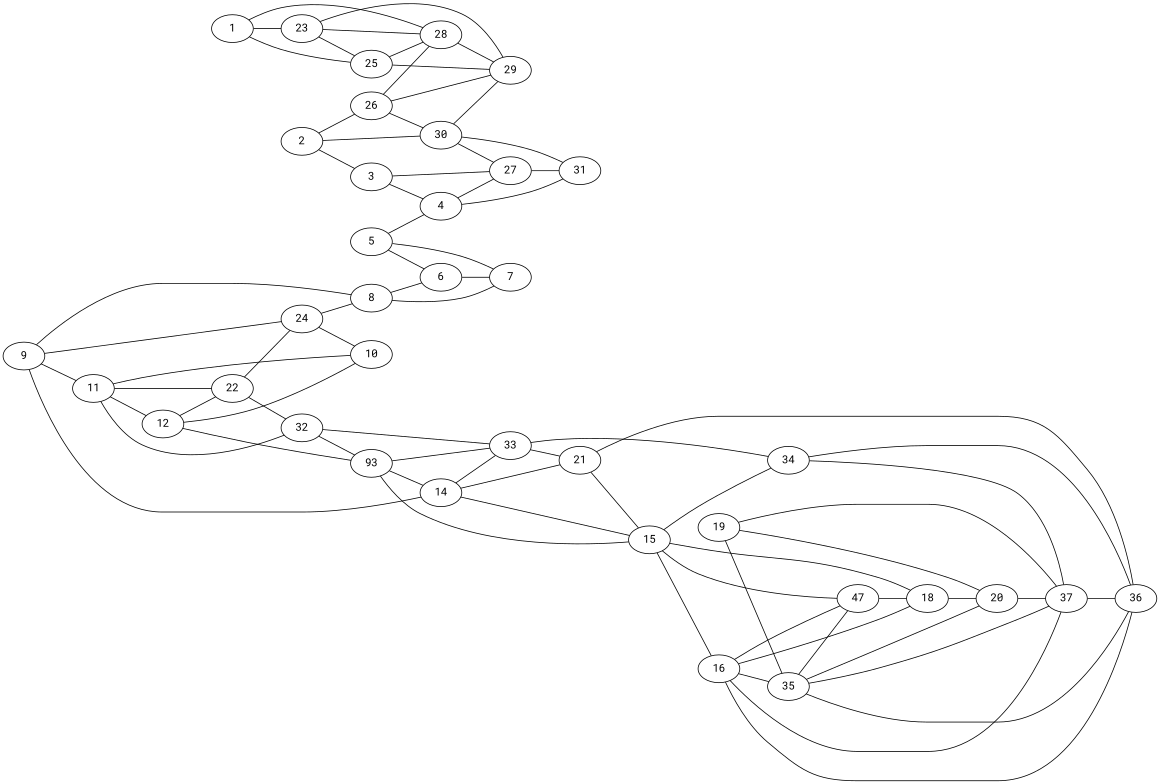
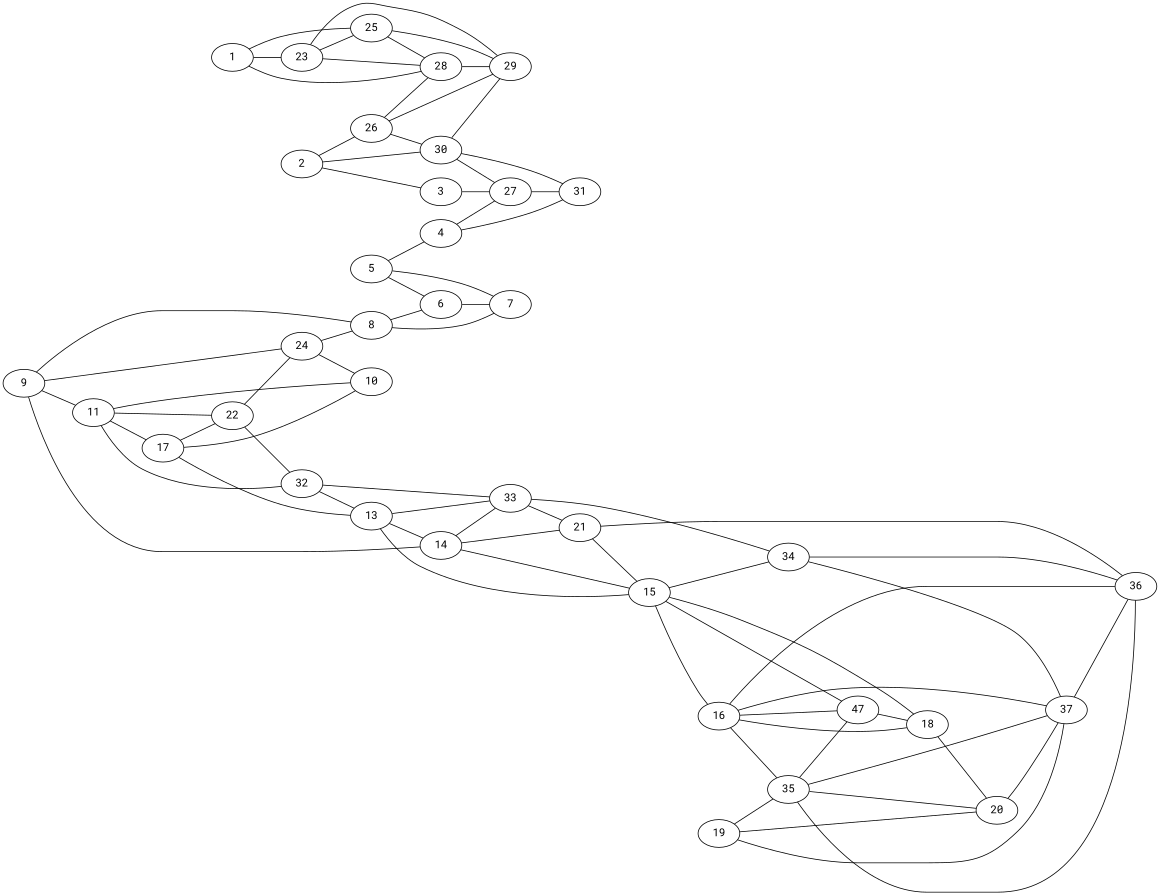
  graph {
    fontname="Roboto Mono"
    rankdir=LR
    node [aaLength=3 fontname="Roboto Mono" type=1]
    edge [distance0=12.0 fontname="Roboto Mono" frequency=1 type0=2]
    1 [aaLength=11 sequence=KGKIVDLLTER type=0]
    23 [aaLength=6 sequence=NVVVLG]
    25 [aaLength=4 sequence=YVVR]
    28 [aaLength=5 sequence=HTLVI]
    29 [aaLength=5 sequence=EKTVL]
    2 [aaLength=14 sequence=PAALMKEMKELEDR type=0]
    3 [aaLength=4 sequence=VRER type=0]
    26 [aaLength=4 sequence=TSII]
    30 [sequence=VLS]
    4 [aaLength=17 sequence=DYHVALDNAREKARGAK type=0]
    27 [sequence=LLL]
    31 [sequence=PLI]
    5 [aaLength=9 sequence=IGPAYEDKV type=0]
    6 [aaLength=5 sequence=VGDLF type=0]
    7 [aaLength=21 sequence=KETFAEKLKEVMEYHNFQLVN type=0]
    8 [aaLength=18 sequence=YQKVLDDTMAVADILTSM type=0]
    9 [aaLength=11 sequence=VSDLLDQARQR type=0]
    11 [aaLength=8 sequence=AGGVATGS type=0]
    24 [aaLength=4 sequence=VMFE]
    14 [aaLength=11 sequence=TVAVRRAVQLN type=0]
-   12 [sequence=PRY type=0]
+   12 [sequence=PRY type=0 label=17]
    10 [sequence=TLL type=0]
    22 [aaLength=7 sequence=YVLGILK]
    32 [sequence=STR]
-   13 [aaLength=9 sequence=ETGEFLCKQ type=0 label=93]
+   13 [aaLength=9 sequence=ETGEFLCKQ type=0]
    33 [sequence=RTG]
    15 [aaLength=4 sequence=LDVL type=0]
    21 [aaLength=5 sequence=GFCLT]
    16 [aaLength=4 sequence=ADDW type=0]
    34 [sequence=EVK]
    35 [sequence=TMP]
    36 [sequence=AYR]
    37 [sequence=EPI]
    n34 [label=47 sequence=RSG type=0]
    18 [aaLength=14 sequence=QAALNYIKRIEELT type=0]
    20 [aaLength=5 sequence=IDIIS]
    19 [sequence=TMI]
    1 -- 23 [distance0=50.53288 type0=1]
    1 -- 25 [distance0=50.53288]
    1 -- 28 [distance0=54.85957 type0=3]
    23 -- 25 [distance0=26.0 distance1=20.0 frequency=2 type0=1 type1=4]
    23 -- 28 [distance0=38.0]
    23 -- 29 [distance0=45.0 type0=3]
    25 -- 28 [distance1=8.0 frequency=2 type0=1 type1=4]
    25 -- 29 [distance0=19.0]
    28 -- 29 [distance0=7.0 distance1=2.0 frequency=2 type0=1 type1=4]
    2 -- 3 [distance0=19.53466 distance1=3.0 frequency=2 type0=1 type1=4]
    2 -- 26 [distance0=35.02694 type0=3]
    2 -- 30 [distance0=33.38992]
-   3 -- 4 [distance0=28.19734]
    3 -- 27 [distance0=36.78335 distance1=0.0 frequency=2 type0=3 type1=5]
    26 -- 28 [distance0=24.0 type0=3]
    26 -- 29 [distance0=17.0]
    26 -- 30 [distance0=8.0 distance1=4.0 frequency=2 type0=1 type1=4]
    30 -- 29 [distance0=25.0 type0=3]
    30 -- 27 [distance0=24.0]
    4 -- 27 [distance0=20.2689]
    4 -- 31 [distance0=17.48795 type0=1]
    27 -- 31 [distance0=7.0 distance1=4.0 frequency=2 type0=1 type1=4]
    31 -- 30 [distance0=31.0 type0=3]
    5 -- 4 [distance0=29.71981 type0=3]
    5 -- 6 [distance0=17.43755 distance1=6.0 frequency=2 type0=1 type1=4]
    5 -- 7 [distance0=24.60918]
    6 -- 7 [distance0=12.08998 distance1=1.0 frequency=2 type0=1 type1=4]
    8 -- 6 [distance0=36.01314]
    8 -- 7 [distance0=29.76659 type0=1]
    9 -- 8 [distance0=36.07678]
    9 -- 11 [distance0=42.3589 type0=3]
    9 -- 24 [distance0=3.0 type0=4]
    9 -- 14 [distance0=31.8103 type0=1]
    11 -- 12 [distance0=15.43007 distance1=3.0 frequency=2 type0=1 type1=4]
    24 -- 8 [distance0=40.05322]
    24 -- 10 [distance0=39.0877 distance1=4.0 frequency=2 type0=1 type1=4]
    14 -- 33 [distance0=45.17048 type0=3]
    14 -- 15 [distance0=28.75451 type0=1]
    14 -- 21 [distance0=3.0 type0=4]
    12 -- 10 [distance0=37.50076]
    12 -- 22 [distance0=51.09049 distance1=2.0 frequency=2 type0=3 type1=4]
    10 -- 11 [distance0=22.69375 distance1=16.0 frequency=2 type0=1 type1=4]
    22 -- 11 [distance0=44.69846 type0=3]
    22 -- 24 [distance0=43.0]
    22 -- 32 [distance0=9.0 distance1=2.0 frequency=2 type0=1 type1=4]
    32 -- 11 [distance0=48.65133 type0=3]
    32 -- 13 [type0=4]
    32 -- 33 [distance0=36.0]
    13 -- 14 [distance0=37.18716 type0=1]
    13 -- 12 [distance0=51.81181 type0=3]
    13 -- 33 [type0=4]
    13 -- 15 [distance0=48.40601]
    33 -- 21 [distance0=20.0 type0=1]
    33 -- 34 [distance0=34.0]
    15 -- 16 [distance0=40.86318]
    15 -- 34 [distance0=4.0 type0=4]
    21 -- 15 [distance0=1.0 type0=4]
    16 -- 35 [distance0=32.28427]
    16 -- 36 [distance0=33.97461 type0=3]
    16 -- 37 [distance0=30.77781 distance1=3.0 frequency=2 type0=1 type1=4]
    34 -- 36 [distance0=6.0 distance1=3.0 frequency=2 type0=1 type1=4]
    34 -- 37 [distance0=29.0 type0=3]
    35 -- 36 [distance0=28.0]
    35 -- 37 [distance0=5.0 type0=1]
    35 -- n34 [distance0=11.0 type0=4]
    36 -- 21 [distance0=20.0]
    37 -- 36 [distance0=23.0]
    n34 -- 15 [distance0=57.91755 type0=3]
    n34 -- 16 [distance0=47.45135]
    n34 -- 18 [distance0=11.12903 distance1=2.0 frequency=2 type0=1 type1=4]
    18 -- 15 [distance0=61.71722 type0=3]
    18 -- 16 [distance0=43.09353]
    18 -- 20 [distance0=3.0 type0=4]
    20 -- 35 [distance0=36.0]
    20 -- 37 [distance0=41.0 type0=3]
    19 -- 35 [distance0=48.0]
    19 -- 37 [distance0=53.0 type0=3]
    19 -- 20 [type0=1]
  }
